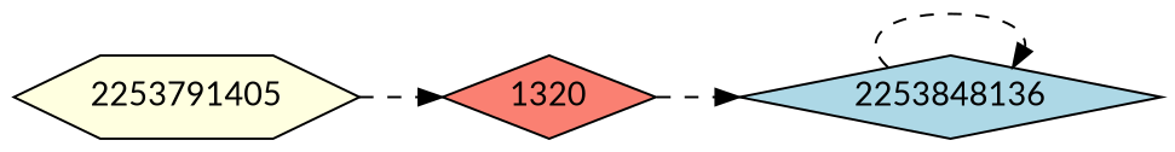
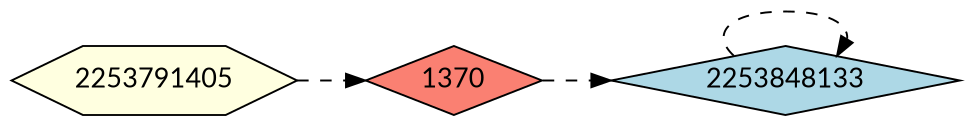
  digraph {
    fontname=Lato
    rankdir=LR
    node [fontname=Lato shape=diamond style=filled]
    edge [fontname=Lato style=dashed]
-   2253848136 [fillcolor=lightblue]
-   1370 [fillcolor=salmon label=1320]
+   2253848136 [fillcolor=lightblue label=2253848133]
+   1370 [fillcolor=salmon]
    n3 [fillcolor=lightyellow label=2253791405 shape=hexagon]
    2253848136 -> 2253848136
    1370 -> 2253848136
    n3 -> 1370
  }
